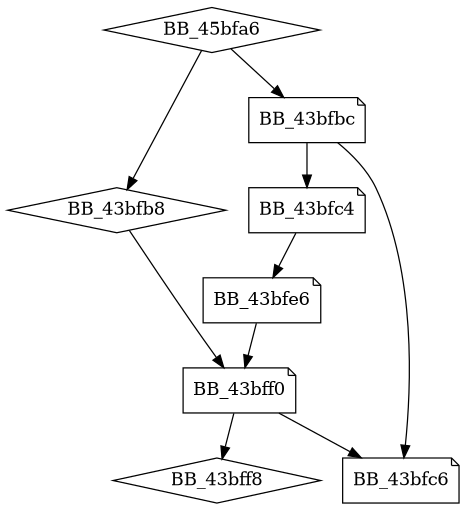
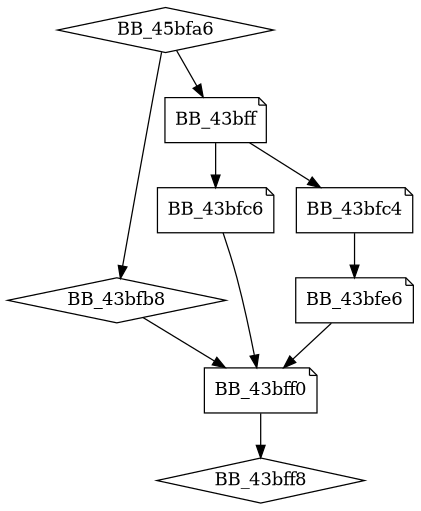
  digraph {
    node [shape=note]
    n1 [label=BB_45bfa6 shape=diamond]
    BB_43bfb8 [shape=diamond]
-   BB_43bfbc
+   BB_43bfbc [label=BB_43bff]
    BB_43bff0
    BB_43bfc6
    n6 [label=BB_43bfc4]
    BB_43bfe6
    BB_43bff8 [shape=diamond]
    n1 -> BB_43bfb8
    n1 -> BB_43bfbc
    BB_43bfb8 -> BB_43bff0
    BB_43bfbc -> BB_43bfc6
    BB_43bfbc -> n6
    BB_43bff0 -> BB_43bff8
-   BB_43bff0 -> BB_43bfc6
+   BB_43bfc6 -> BB_43bff0
    n6 -> BB_43bfe6
    BB_43bfe6 -> BB_43bff0
  }
